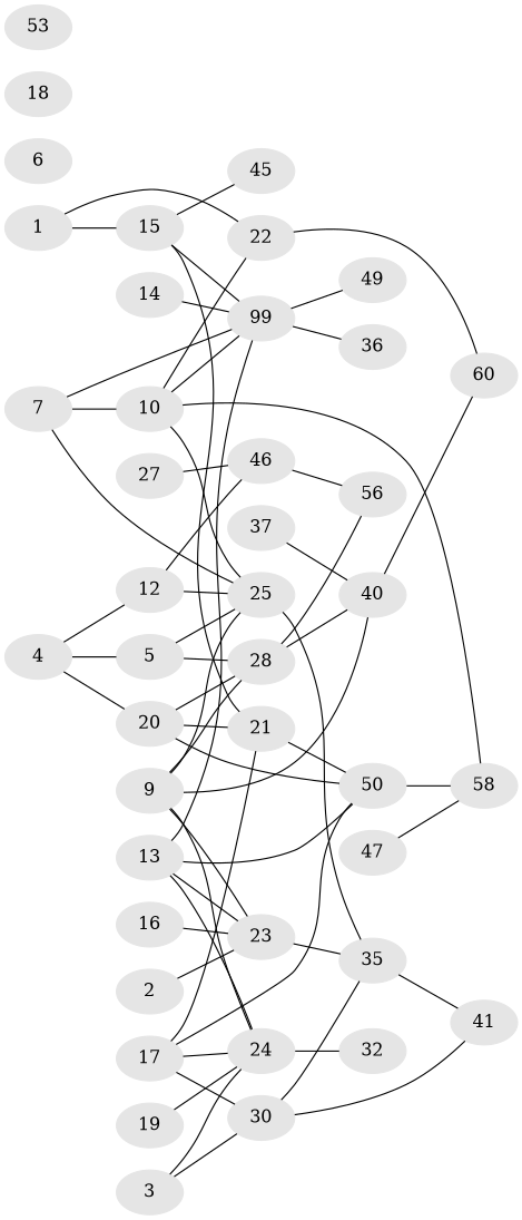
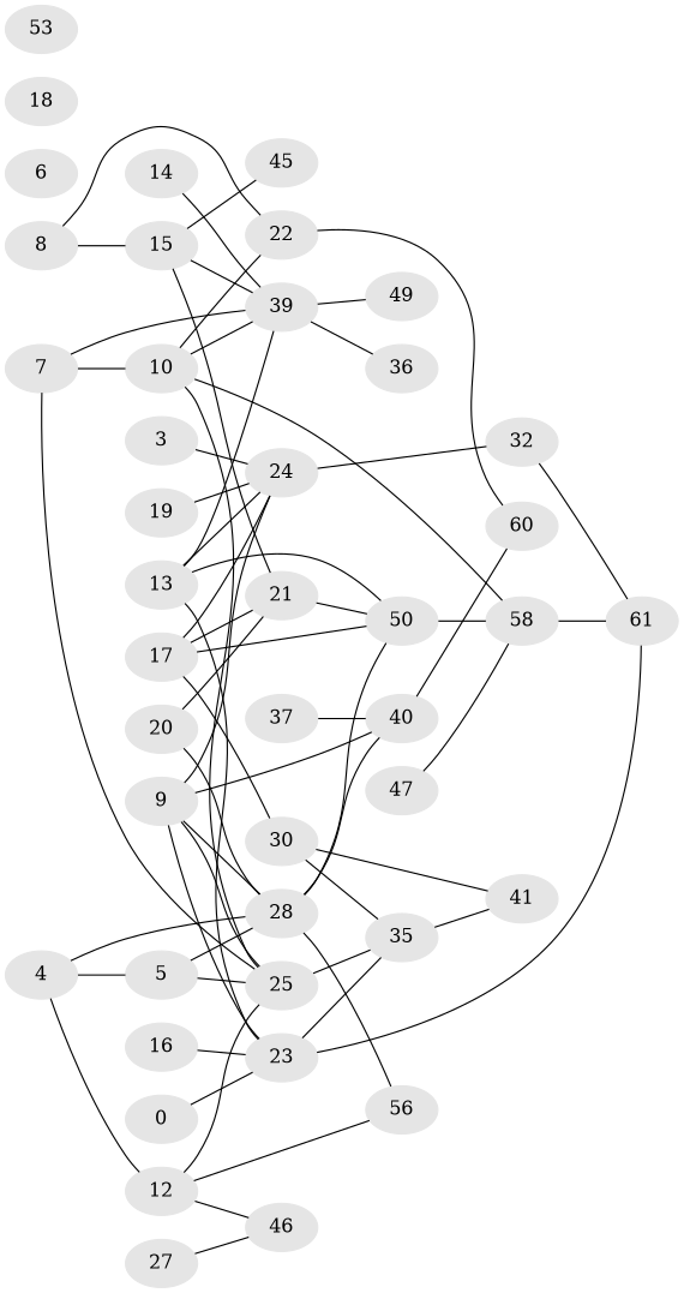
  graph {
    rankdir=LR
    node [color=gray90 style=filled]
-   1 [super="+42"]
+   1 [super="+42" label=8]
    15 [super="+59"]
    22 [super="+29"]
-   39 [super="+54" label=99]
+   39 [super="+54"]
    21 [super="+38"]
    45
    60
    23 [super="+33"]
    35 [super="+63"]
-   2
+   61 [super="+62"]
+   2 [label=0]
    24 [super="+34"]
    32
    3
    30 [super="+43"]
    41
    4 [super="+8"]
    5 [super="+52"]
    12
    28 [super="+31"]
    25 [super="+65"]
    46 [super="+55"]
    40 [super="+48"]
    50 [super="+57"]
    56
    6 [super="+44"]
    10 [super="+11"]
    58
    7
    36
    49
    9 [super="+26"]
    13 [super="+64"]
    14
    16
    17 [super="+51"]
    18
    19
    20
    27
    37
    47
    53
    1 -- 15 [weight=2]
    1 -- 22
    15 -- 39 [weight=2]
    15 -- 21
    15 -- 45
    22 -- 60
    39 -- 36
    39 -- 49
    21 -- 50
    23 -- 35
+   23 -- 61
    35 -- 41
    2 -- 23
    24 -- 32
+   32 -- 61
    3 -- 24
-   3 -- 30
    30 -- 35
    30 -- 41
    4 -- 5
    4 -- 12
-   4 -- 20
+   4 -- 28
    5 -- 28
    5 -- 25
    12 -- 25
    12 -- 46
    28 -- 40
-   20 -- 50
+   28 -- 50
    28 -- 56
    25 -- 35
-   46 -- 56
+   12 -- 56
    40 -- 60
    50 -- 58
    10 -- 22
    10 -- 39
    10 -- 25
    10 -- 58
+   58 -- 61
    7 -- 39
    7 -- 25
    7 -- 10
    9 -- 23
    9 -- 24
    9 -- 28
    9 -- 25
    9 -- 40
    13 -- 39
    13 -- 23
    13 -- 24
    13 -- 50
    14 -- 39
    16 -- 23
    17 -- 21
    17 -- 24
    17 -- 30
    17 -- 50
    19 -- 24
    20 -- 21
    20 -- 28
    27 -- 46
    37 -- 40
    47 -- 58
  }
